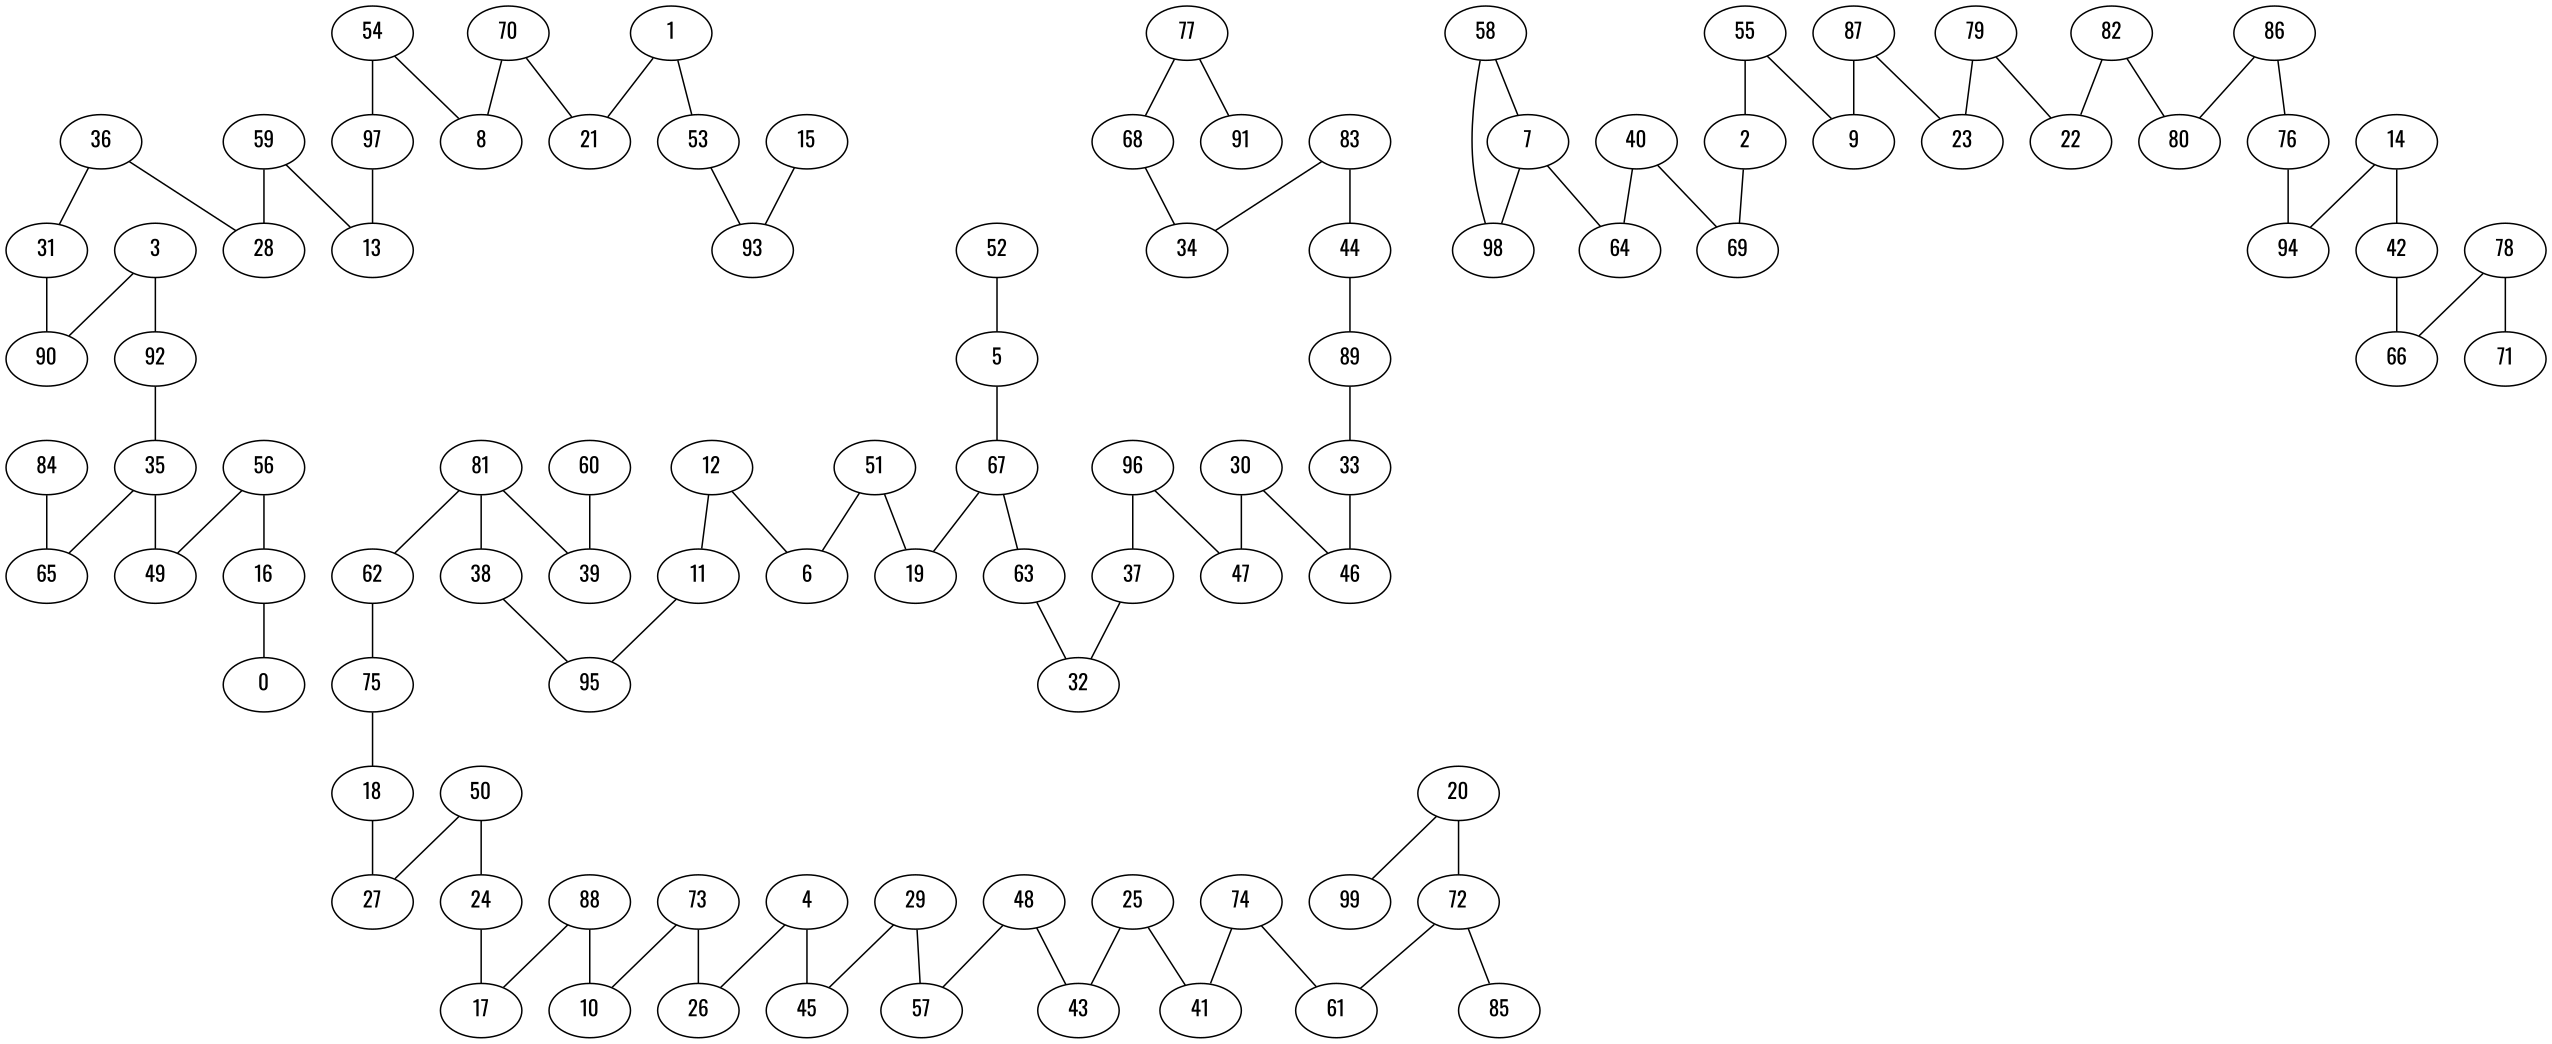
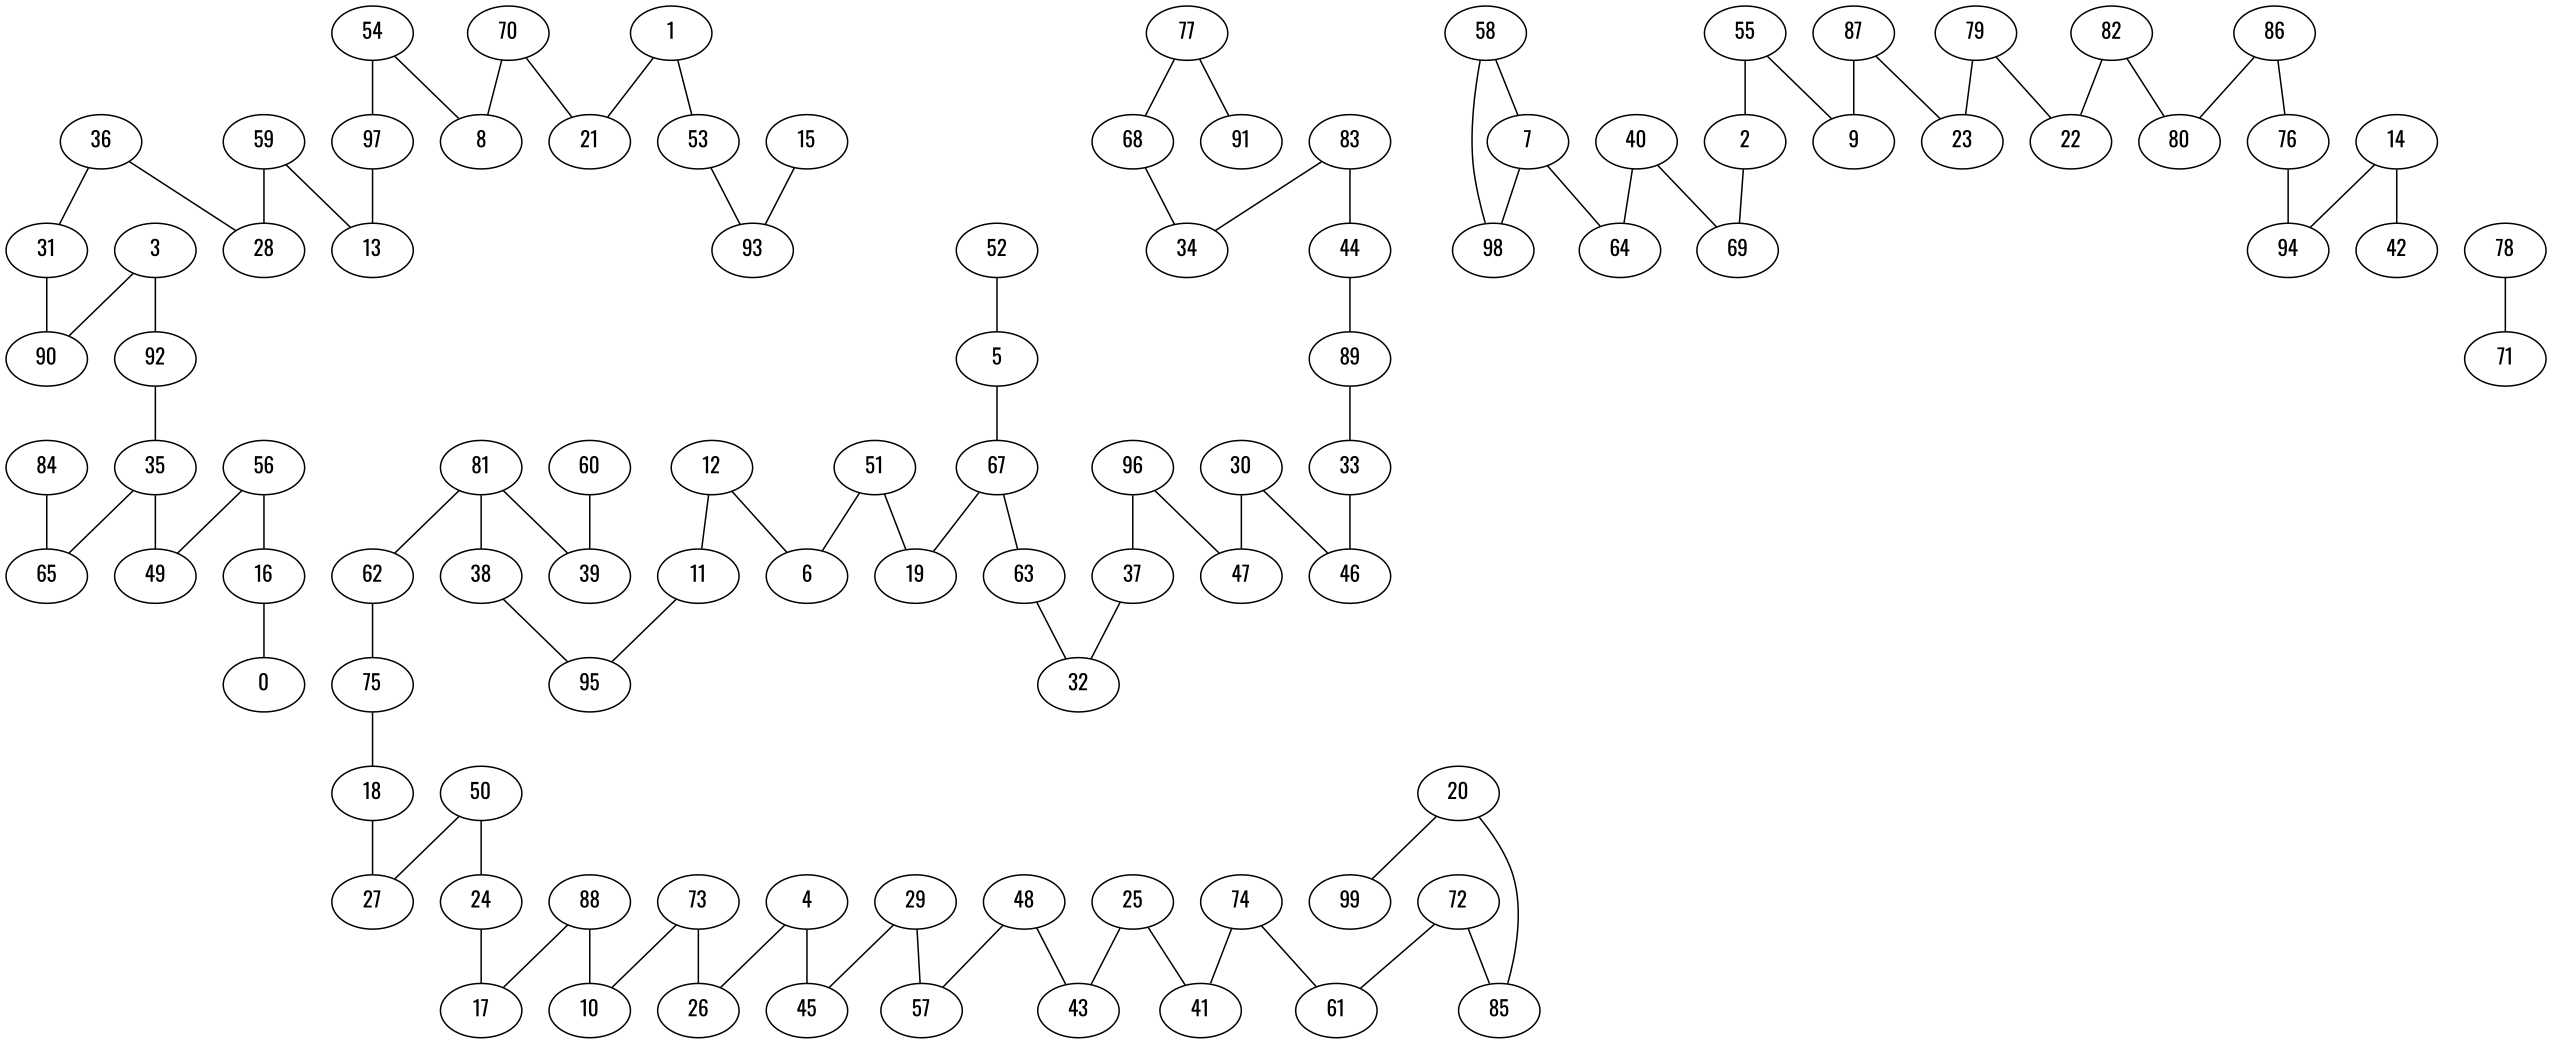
  graph {
    fontname=Oswald
    node [fontname=Oswald]
    edge [fontname=Oswald]
    3
    90
    92
    35
    5
    67
    19
    63
    32
    58
    98
    7
    64
    1
    21
    53
    93
    14
    42
    94
-   66
    79
    23
    22
    20
    99
    85
    81
    62
    39
    38
    75
    18
    36
    31
    28
    51
    6
    27
    40
    69
    97
    13
    65
    49
    56
    16
    0
    83
    44
    34
    89
    33
    70
    8
    46
    37
    84
    82
    80
    60
    95
    54
    50
    24
    17
    72
    61
    4
    26
    45
    55
    9
    2
    48
    57
    43
    25
    41
    74
    15
    76
    29
    52
    96
    47
    86
    11
    12
    78
    71
    30
    88
    10
    59
    68
    77
    91
    73
    87
    3 -- 90
    3 -- 92
    92 -- 35
    35 -- 65
    35 -- 49
    5 -- 67
    67 -- 19
    67 -- 63
    63 -- 32
    58 -- 98
    58 -- 7
    7 -- 98
    7 -- 64
    1 -- 21
    1 -- 53
    53 -- 93
    14 -- 42
    14 -- 94
-   42 -- 66
    79 -- 23
    79 -- 22
    20 -- 99
-   20 -- 72
+   20 -- 85
    81 -- 62
    81 -- 39
    81 -- 38
    62 -- 75
    38 -- 95
    75 -- 18
    18 -- 27
    36 -- 31
    36 -- 28
    31 -- 90
    51 -- 19
    51 -- 6
    40 -- 64
    40 -- 69
    97 -- 13
    56 -- 49
    56 -- 16
    16 -- 0
    83 -- 44
    83 -- 34
    44 -- 89
    89 -- 33
    33 -- 46
    70 -- 21
    70 -- 8
    37 -- 32
    84 -- 65
    82 -- 22
    82 -- 80
    60 -- 39
    54 -- 97
    54 -- 8
    50 -- 27
    50 -- 24
    24 -- 17
    72 -- 85
    72 -- 61
    4 -- 26
    4 -- 45
    55 -- 9
    55 -- 2
    2 -- 69
    48 -- 57
    48 -- 43
    25 -- 43
    25 -- 41
    74 -- 61
    74 -- 41
    15 -- 93
    76 -- 94
    29 -- 45
    29 -- 57
    52 -- 5
    96 -- 37
    96 -- 47
    86 -- 80
    86 -- 76
    11 -- 95
    12 -- 6
    12 -- 11
-   78 -- 66
    78 -- 71
    30 -- 46
    30 -- 47
    88 -- 17
    88 -- 10
    59 -- 28
    59 -- 13
    68 -- 34
    77 -- 68
    77 -- 91
    73 -- 26
    73 -- 10
    87 -- 23
    87 -- 9
  }
